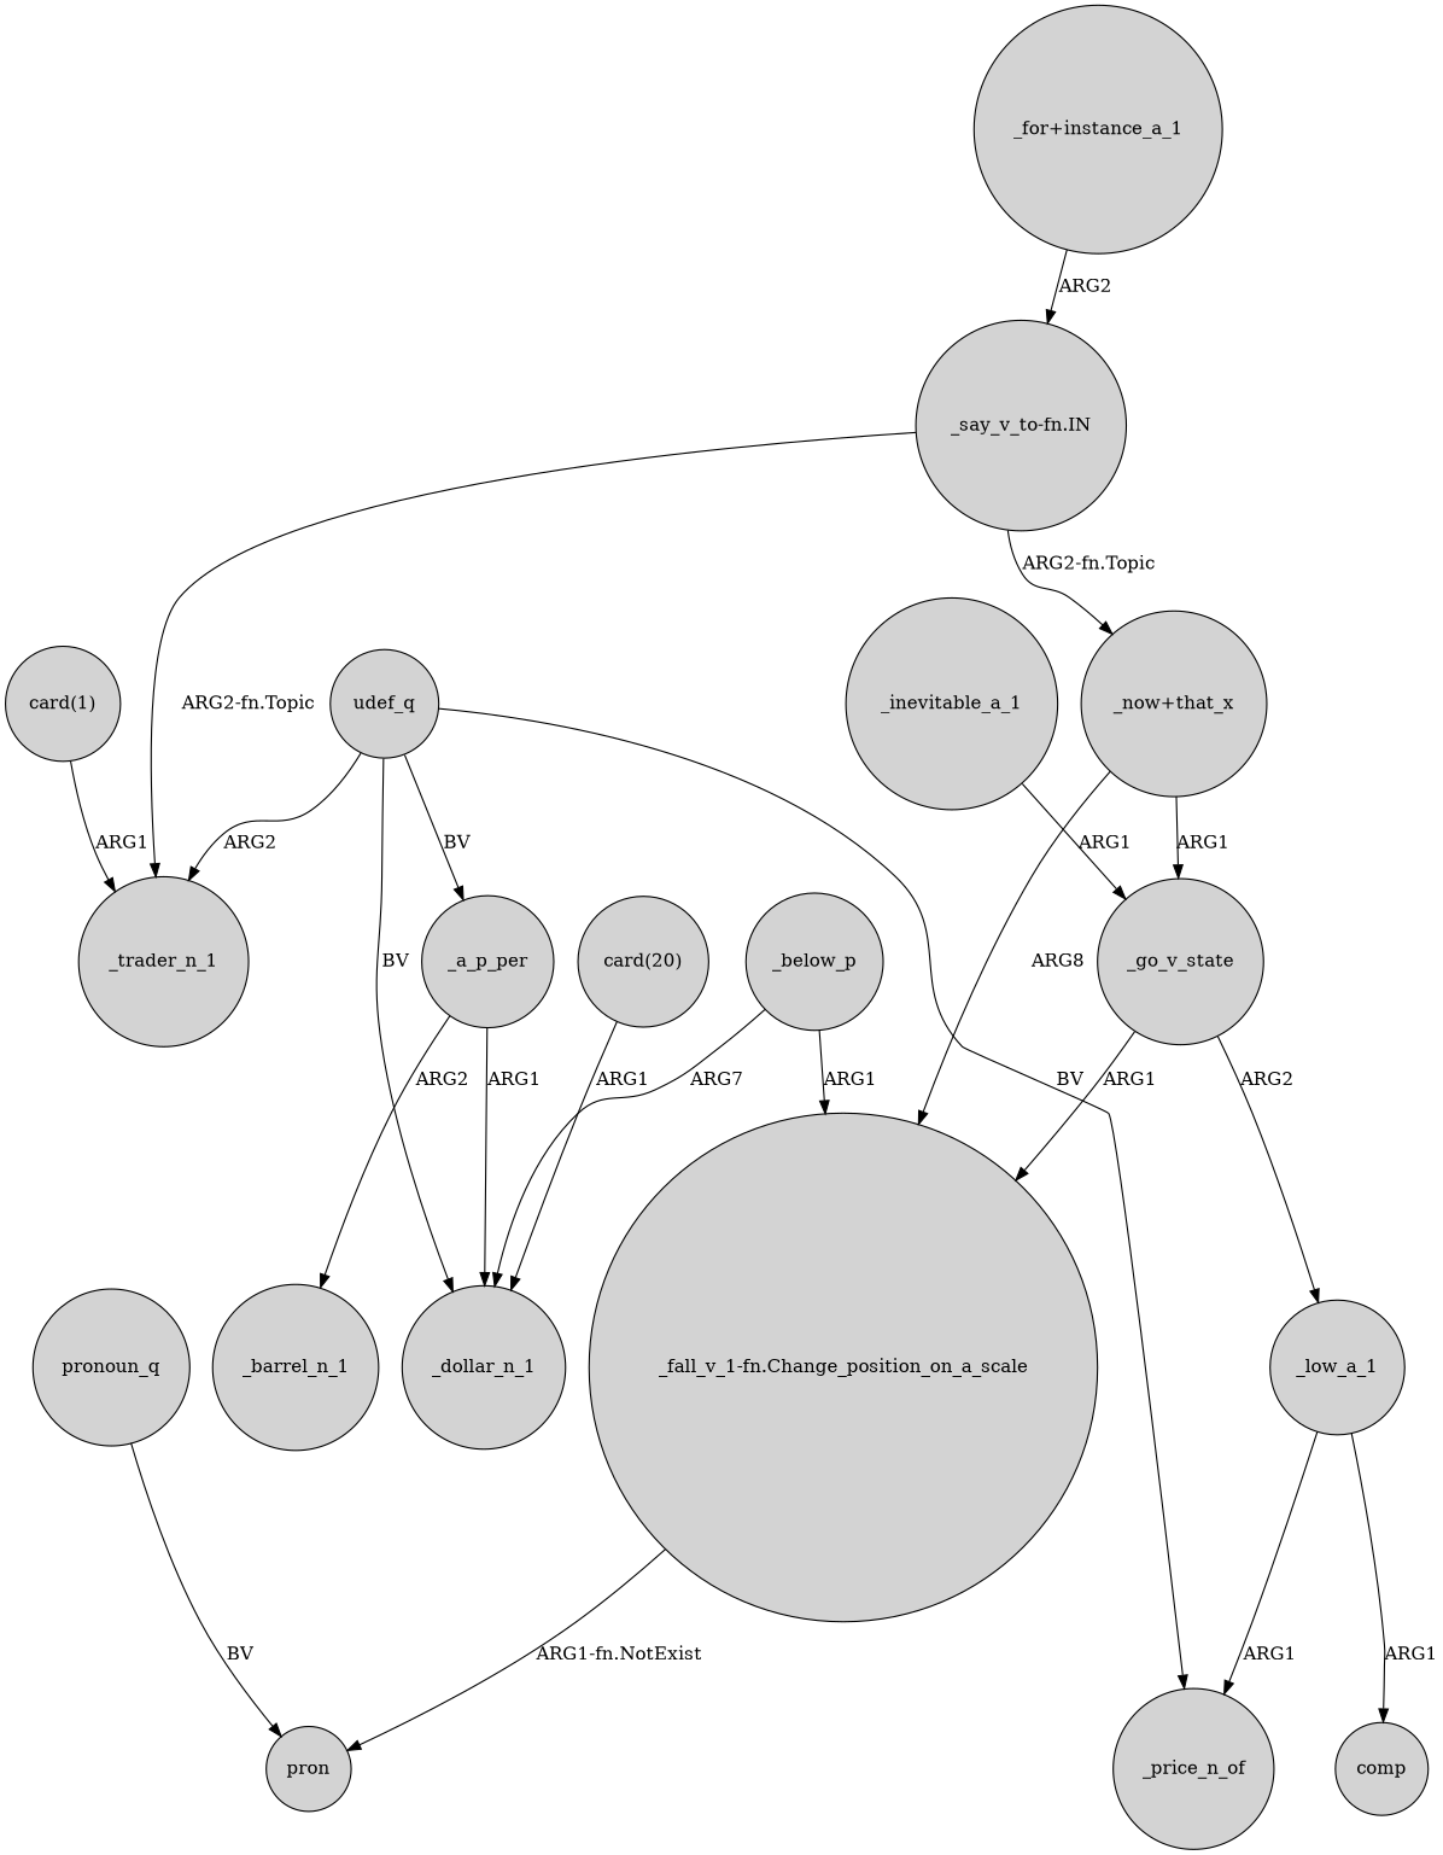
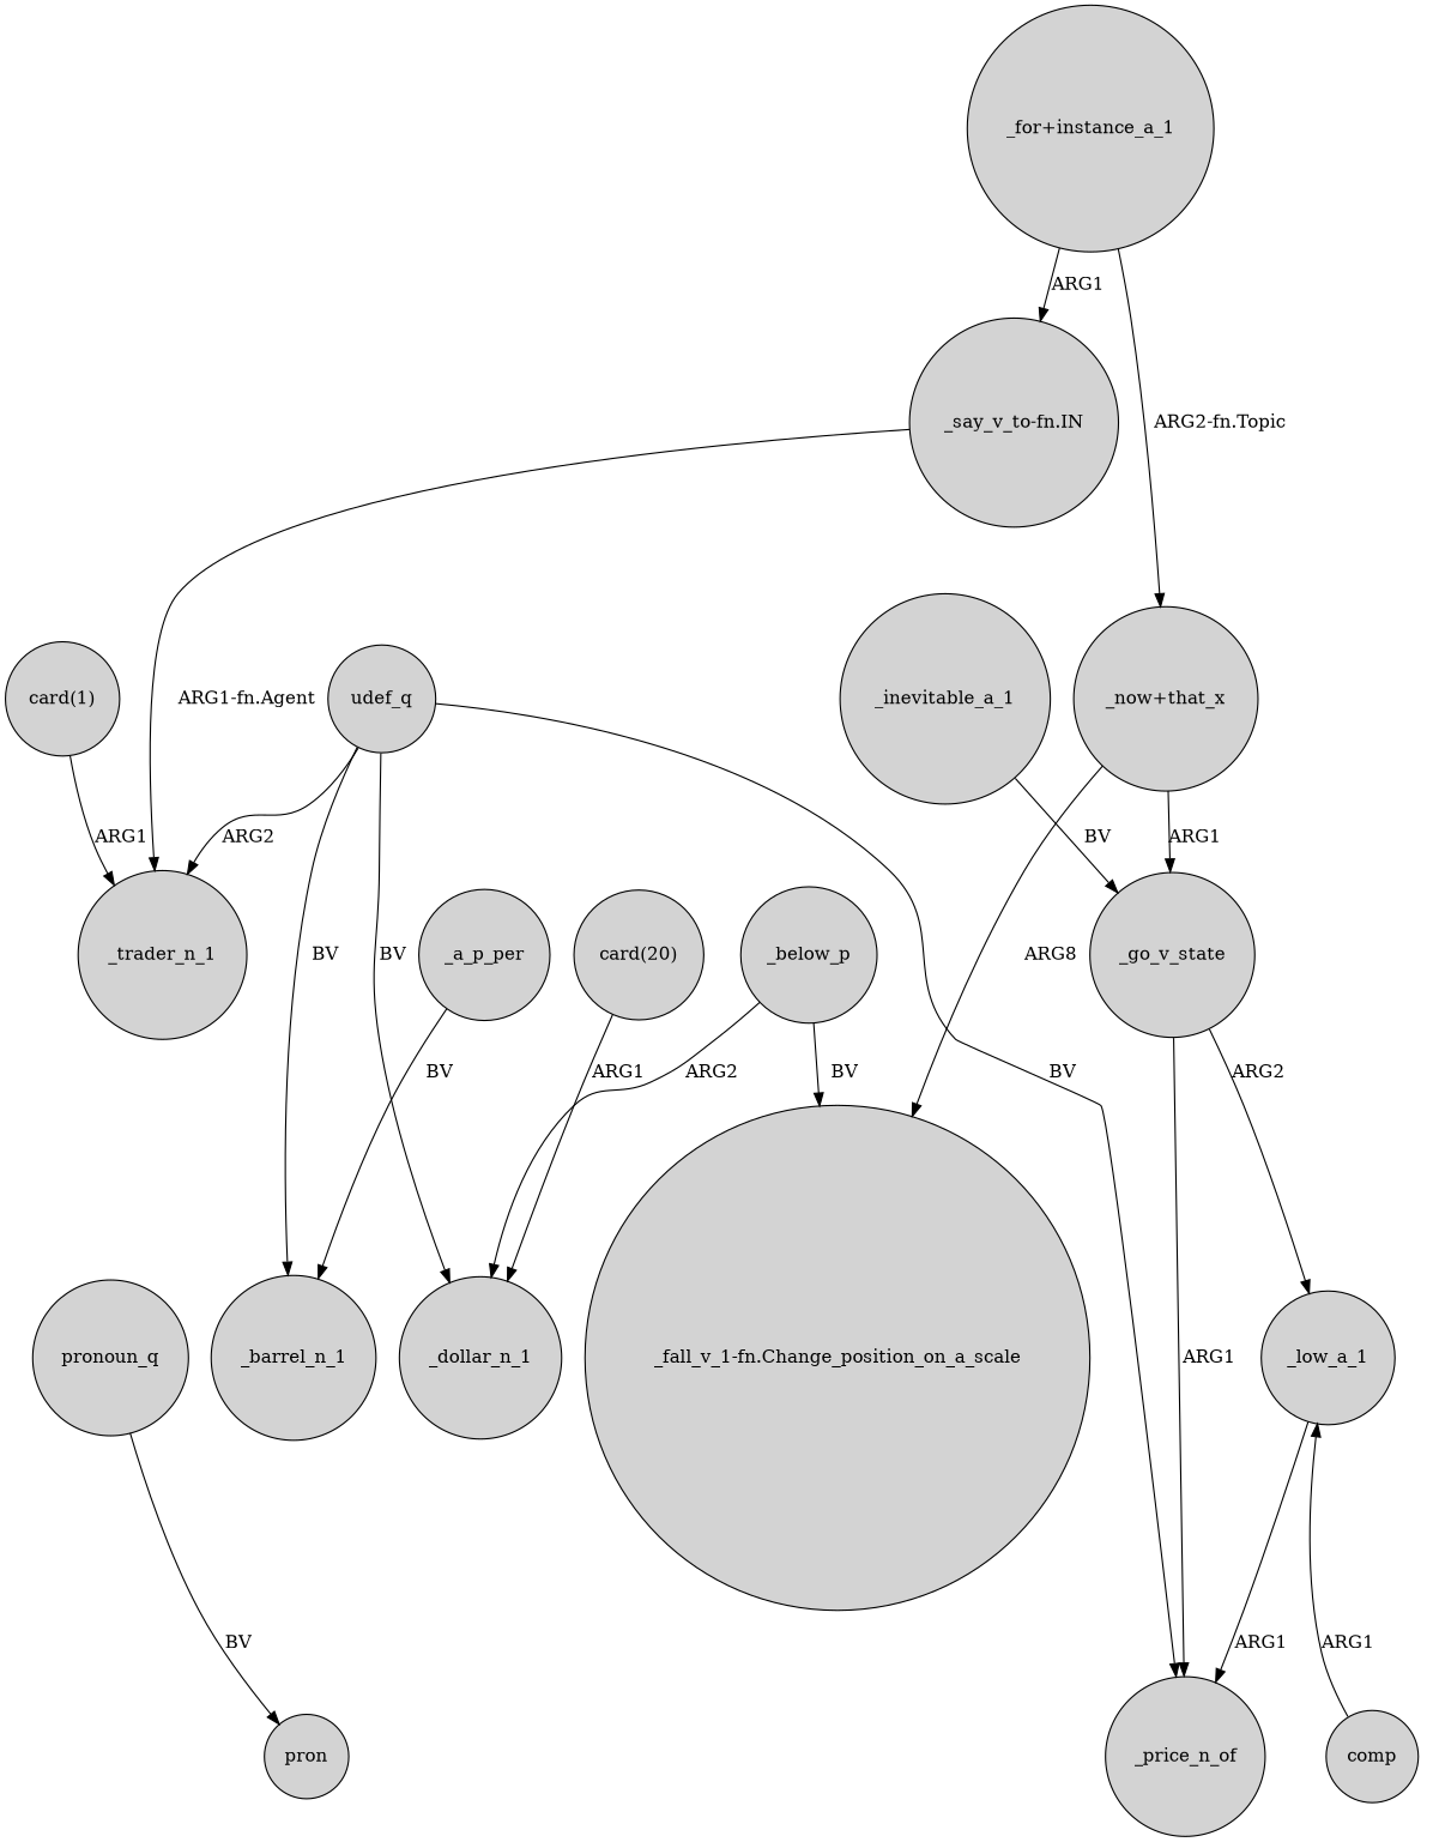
  digraph {
    node [shape=circle style=filled]
    "card(1)"
    _trader_n_1
    udef_q
    _price_n_of
    _dollar_n_1
    _barrel_n_1
    "card(20)"
    _inevitable_a_1
    _go_v_state
    _low_a_1
    _a_p_per
    "_fall_v_1-fn.Change_position_on_a_scale"
    pron
    pronoun_q
    _below_p
    "_now+that_x"
    "_say_v_to-fn.IN"
    "_for+instance_a_1"
    comp
    "card(1)" -> _trader_n_1 [label=ARG1]
    udef_q -> _trader_n_1 [label=ARG2]
    udef_q -> _price_n_of [label=BV]
    udef_q -> _dollar_n_1 [label=BV]
-   udef_q -> _a_p_per [label=BV]
+   udef_q -> _barrel_n_1 [label=BV]
    "card(20)" -> _dollar_n_1 [label=ARG1]
-   _inevitable_a_1 -> _go_v_state [label=ARG1]
-   _go_v_state -> "_fall_v_1-fn.Change_position_on_a_scale" [label=ARG1]
+   _inevitable_a_1 -> _go_v_state [label=BV]
+   _go_v_state -> _price_n_of [label=ARG1]
    _go_v_state -> _low_a_1 [label=ARG2]
    _low_a_1 -> _price_n_of [label=ARG1]
-   _a_p_per -> _dollar_n_1 [label=ARG1]
-   _a_p_per -> _barrel_n_1 [label=ARG2]
-   "_fall_v_1-fn.Change_position_on_a_scale" -> pron [label="ARG1-fn.NotExist"]
+   _a_p_per -> _barrel_n_1 [label=BV]
    pronoun_q -> pron [label=BV]
-   _below_p -> _dollar_n_1 [label=ARG7]
-   _below_p -> "_fall_v_1-fn.Change_position_on_a_scale" [label=ARG1]
+   _below_p -> _dollar_n_1 [label=ARG2]
+   _below_p -> "_fall_v_1-fn.Change_position_on_a_scale" [label=BV]
    "_now+that_x" -> _go_v_state [label=ARG1]
    "_now+that_x" -> "_fall_v_1-fn.Change_position_on_a_scale" [label=ARG8]
-   "_say_v_to-fn.IN" -> _trader_n_1 [label="ARG2-fn.Topic"]
-   "_say_v_to-fn.IN" -> "_now+that_x" [label="ARG2-fn.Topic"]
-   "_for+instance_a_1" -> "_say_v_to-fn.IN" [label=ARG2]
-   _low_a_1 -> comp [label=ARG1]
+   "_say_v_to-fn.IN" -> _trader_n_1 [label="ARG1-fn.Agent"]
+   "_for+instance_a_1" -> "_now+that_x" [label="ARG2-fn.Topic"]
+   "_for+instance_a_1" -> "_say_v_to-fn.IN" [label=ARG1]
+   comp -> _low_a_1 [label=ARG1]
  }
